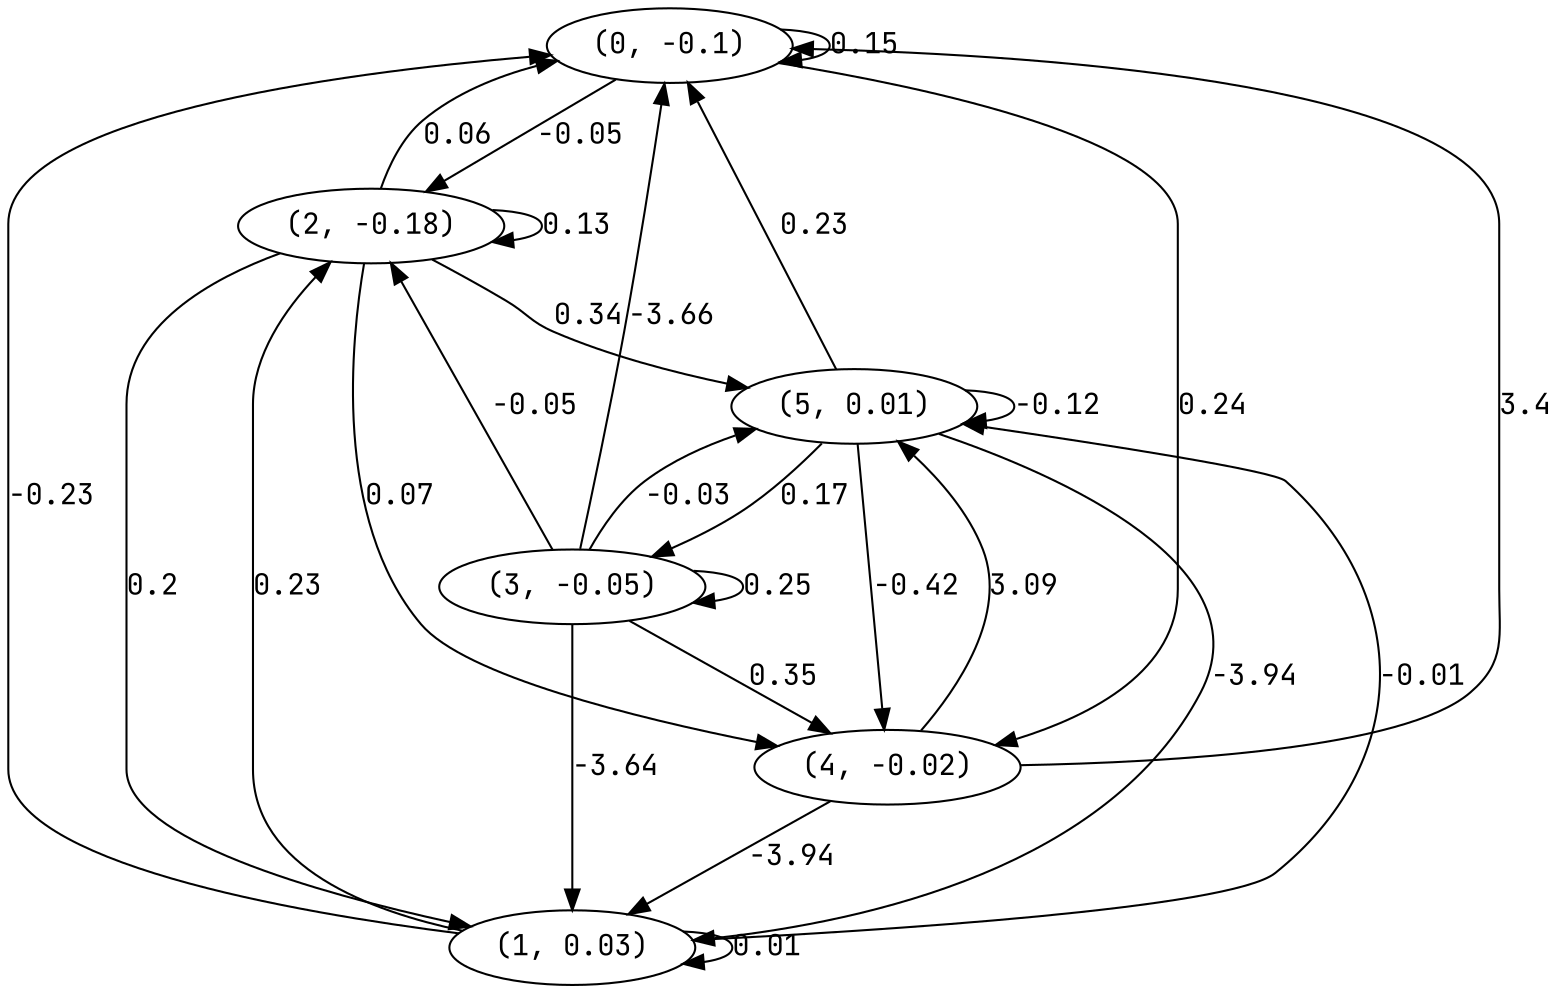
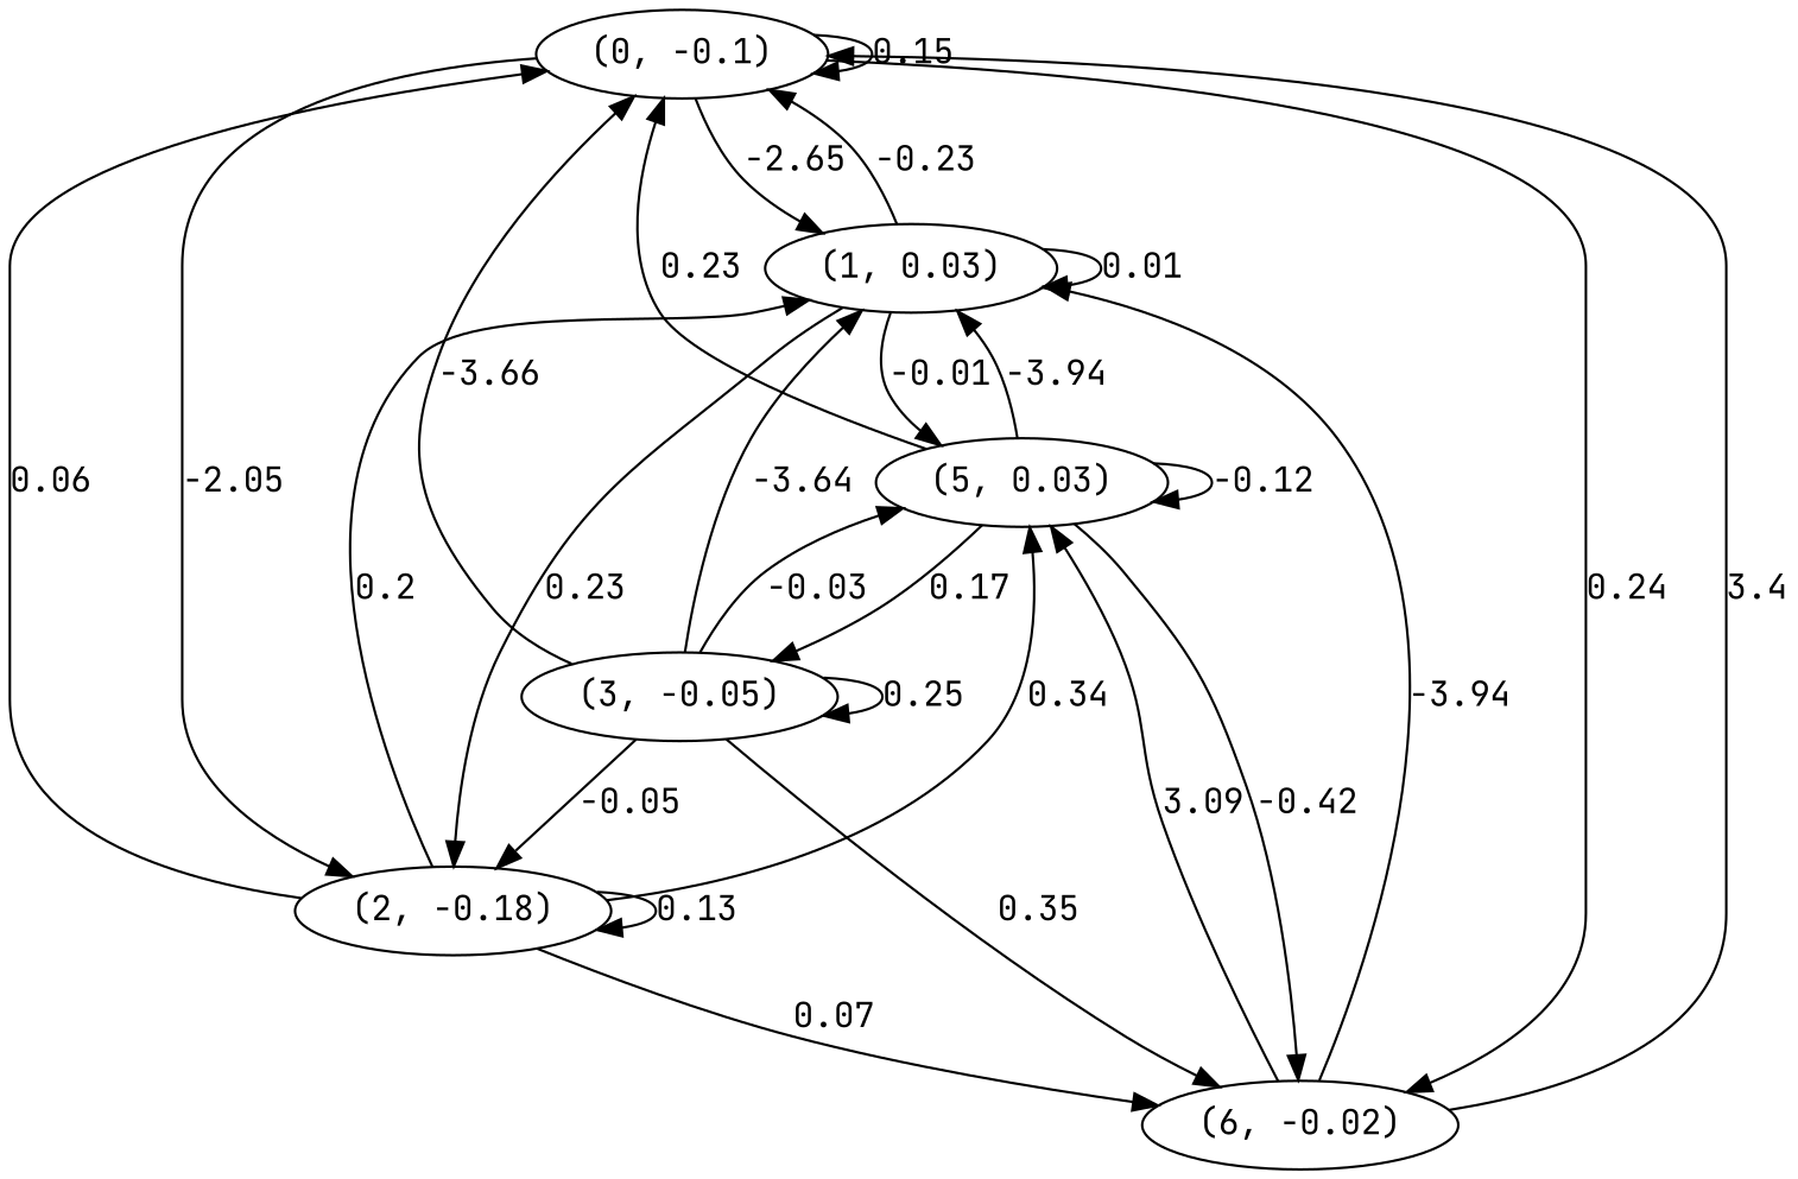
  digraph {
    fontname="JetBrains Mono"
    node [fontname="JetBrains Mono"]
    edge [fontname="JetBrains Mono"]
    n1 [label="(0, -0.1)"]
    n2 [label="(1, 0.03)"]
    n3 [label="(2, -0.18)"]
-   n4 [label="(4, -0.02)"]
-   n5 [label="(5, 0.01)"]
+   n4 [label="(6, -0.02)"]
+   n5 [label="(5, 0.03)"]
    n6 [label="(3, -0.05)"]
    n1 -> n1 [label=0.15]
-   n1 -> n3 [label=-0.05]
+   n1 -> n2 [label=-2.65]
+   n1 -> n3 [label=-2.05]
    n1 -> n4 [label=0.24]
    n2 -> n1 [label=-0.23]
    n2 -> n2 [label=0.01]
    n2 -> n3 [label=0.23]
    n2 -> n5 [label=-0.01]
    n3 -> n1 [label=0.06]
    n3 -> n2 [label=0.2]
    n3 -> n3 [label=0.13]
    n3 -> n4 [label=0.07]
    n3 -> n5 [label=0.34]
    n4 -> n1 [label=3.4]
    n4 -> n2 [label=-3.94]
    n4 -> n5 [label=3.09]
    n5 -> n1 [label=0.23]
    n5 -> n2 [label=-3.94]
    n5 -> n4 [label=-0.42]
    n5 -> n5 [label=-0.12]
    n5 -> n6 [label=0.17]
    n6 -> n1 [label=-3.66]
    n6 -> n2 [label=-3.64]
    n6 -> n3 [label=-0.05]
    n6 -> n4 [label=0.35]
    n6 -> n5 [label=-0.03]
    n6 -> n6 [label=0.25]
  }
